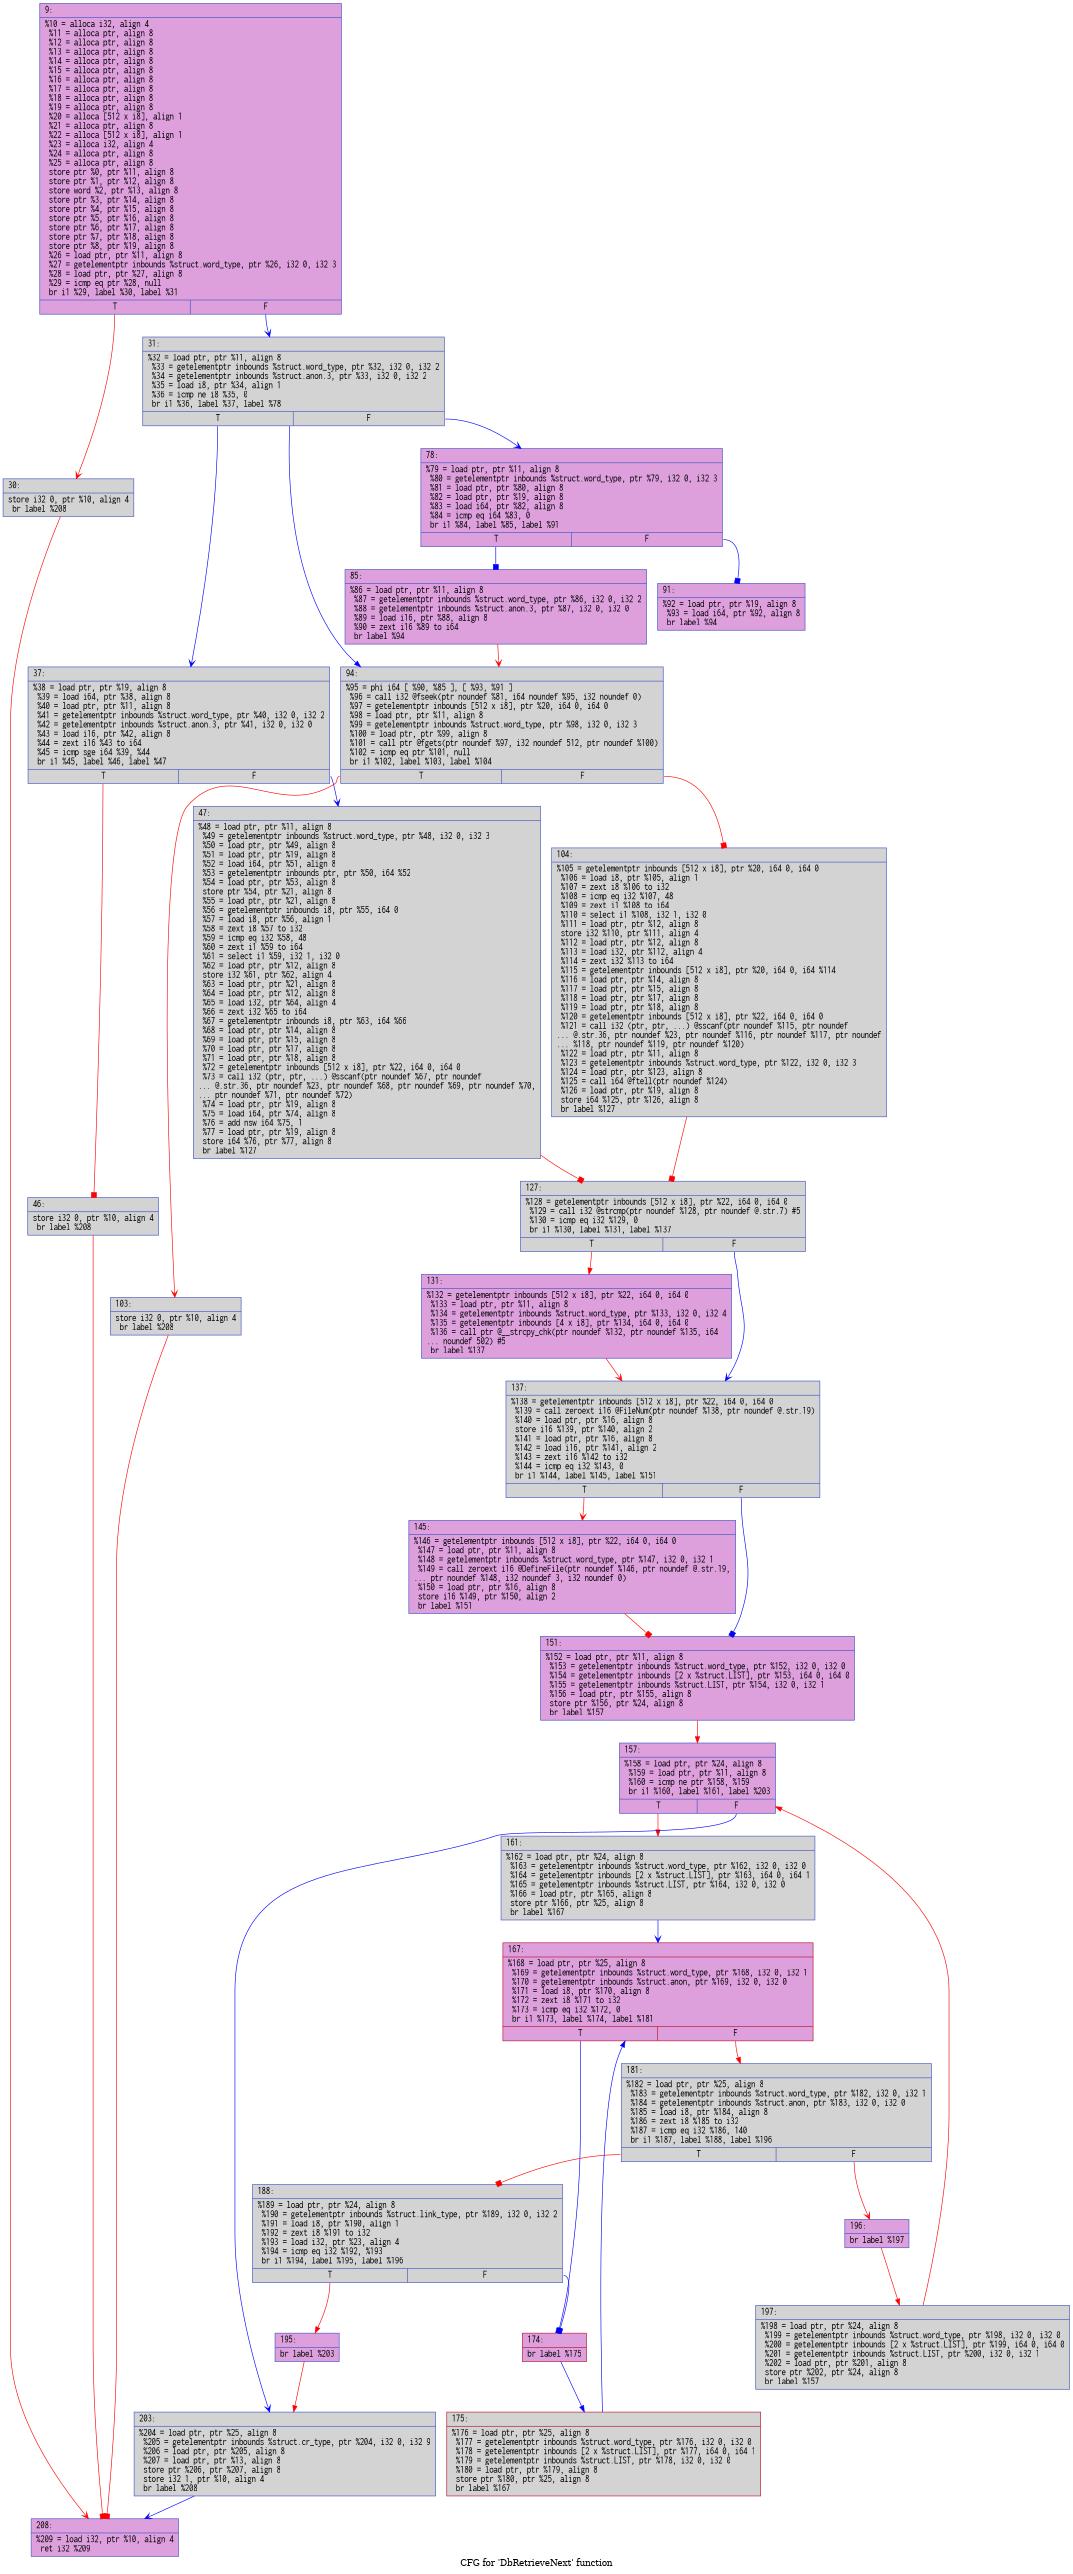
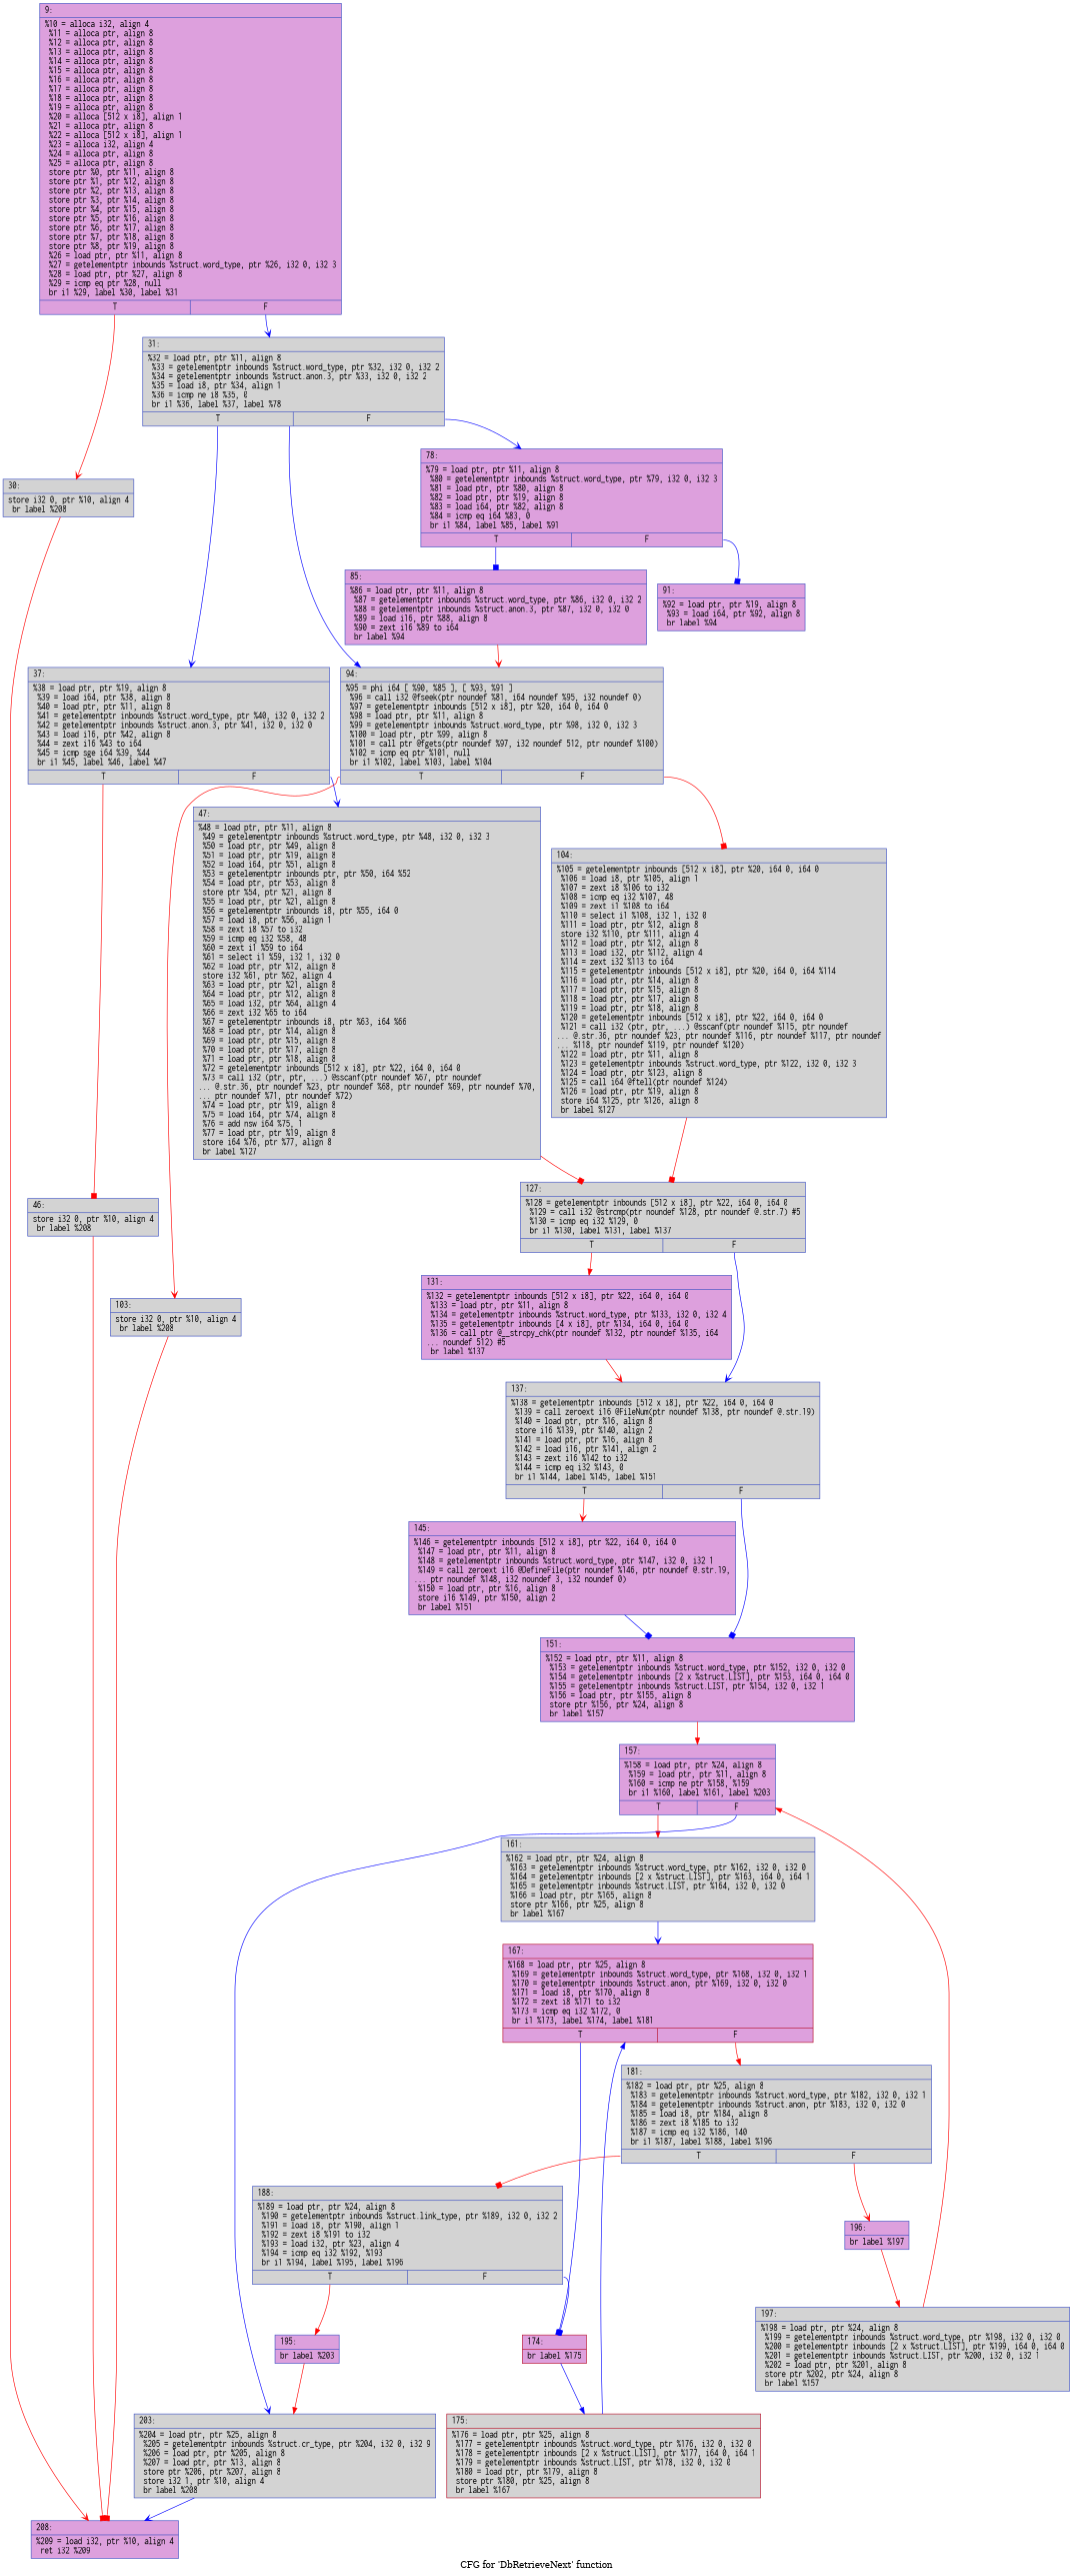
  digraph {
    label="CFG for 'DbRetrieveNext' function"
    node [color="#3d50c3ff" fillcolor=lightgrey fontname=Courier shape=record style=filled]
    edge [arrowhead=vee color=red]
-   n1 [fillcolor=plum label="{9:\l|  %10 = alloca i32, align 4\l  %11 = alloca ptr, align 8\l  %12 = alloca ptr, align 8\l  %13 = alloca ptr, align 8\l  %14 = alloca ptr, align 8\l  %15 = alloca ptr, align 8\l  %16 = alloca ptr, align 8\l  %17 = alloca ptr, align 8\l  %18 = alloca ptr, align 8\l  %19 = alloca ptr, align 8\l  %20 = alloca [512 x i8], align 1\l  %21 = alloca ptr, align 8\l  %22 = alloca [512 x i8], align 1\l  %23 = alloca i32, align 4\l  %24 = alloca ptr, align 8\l  %25 = alloca ptr, align 8\l  store ptr %0, ptr %11, align 8\l  store ptr %1, ptr %12, align 8\l  store word %2, ptr %13, align 8\l  store ptr %3, ptr %14, align 8\l  store ptr %4, ptr %15, align 8\l  store ptr %5, ptr %16, align 8\l  store ptr %6, ptr %17, align 8\l  store ptr %7, ptr %18, align 8\l  store ptr %8, ptr %19, align 8\l  %26 = load ptr, ptr %11, align 8\l  %27 = getelementptr inbounds %struct.word_type, ptr %26, i32 0, i32 3\l  %28 = load ptr, ptr %27, align 8\l  %29 = icmp eq ptr %28, null\l  br i1 %29, label %30, label %31\l|{<s0>T|<s1>F}}"]
+   n1 [fillcolor=plum label="{9:\l|  %10 = alloca i32, align 4\l  %11 = alloca ptr, align 8\l  %12 = alloca ptr, align 8\l  %13 = alloca ptr, align 8\l  %14 = alloca ptr, align 8\l  %15 = alloca ptr, align 8\l  %16 = alloca ptr, align 8\l  %17 = alloca ptr, align 8\l  %18 = alloca ptr, align 8\l  %19 = alloca ptr, align 8\l  %20 = alloca [512 x i8], align 1\l  %21 = alloca ptr, align 8\l  %22 = alloca [512 x i8], align 1\l  %23 = alloca i32, align 4\l  %24 = alloca ptr, align 8\l  %25 = alloca ptr, align 8\l  store ptr %0, ptr %11, align 8\l  store ptr %1, ptr %12, align 8\l  store ptr %2, ptr %13, align 8\l  store ptr %3, ptr %14, align 8\l  store ptr %4, ptr %15, align 8\l  store ptr %5, ptr %16, align 8\l  store ptr %6, ptr %17, align 8\l  store ptr %7, ptr %18, align 8\l  store ptr %8, ptr %19, align 8\l  %26 = load ptr, ptr %11, align 8\l  %27 = getelementptr inbounds %struct.word_type, ptr %26, i32 0, i32 3\l  %28 = load ptr, ptr %27, align 8\l  %29 = icmp eq ptr %28, null\l  br i1 %29, label %30, label %31\l|{<s0>T|<s1>F}}"]
    n2 [label="{30:\l|  store i32 0, ptr %10, align 4\l  br label %208\l}"]
    n3 [label="{31:\l|  %32 = load ptr, ptr %11, align 8\l  %33 = getelementptr inbounds %struct.word_type, ptr %32, i32 0, i32 2\l  %34 = getelementptr inbounds %struct.anon.3, ptr %33, i32 0, i32 2\l  %35 = load i8, ptr %34, align 1\l  %36 = icmp ne i8 %35, 0\l  br i1 %36, label %37, label %78\l|{<s0>T|<s1>F}}"]
    n4 [fillcolor=plum label="{208:\l|  %209 = load i32, ptr %10, align 4\l  ret i32 %209\l}"]
    n5 [label="{37:\l|  %38 = load ptr, ptr %19, align 8\l  %39 = load i64, ptr %38, align 8\l  %40 = load ptr, ptr %11, align 8\l  %41 = getelementptr inbounds %struct.word_type, ptr %40, i32 0, i32 2\l  %42 = getelementptr inbounds %struct.anon.3, ptr %41, i32 0, i32 0\l  %43 = load i16, ptr %42, align 8\l  %44 = zext i16 %43 to i64\l  %45 = icmp sge i64 %39, %44\l  br i1 %45, label %46, label %47\l|{<s0>T|<s1>F}}"]
    n6 [fillcolor=plum label="{78:\l|  %79 = load ptr, ptr %11, align 8\l  %80 = getelementptr inbounds %struct.word_type, ptr %79, i32 0, i32 3\l  %81 = load ptr, ptr %80, align 8\l  %82 = load ptr, ptr %19, align 8\l  %83 = load i64, ptr %82, align 8\l  %84 = icmp eq i64 %83, 0\l  br i1 %84, label %85, label %91\l|{<s0>T|<s1>F}}"]
    n7 [label="{94:\l|  %95 = phi i64 [ %90, %85 ], [ %93, %91 ]\l  %96 = call i32 @fseek(ptr noundef %81, i64 noundef %95, i32 noundef 0)\l  %97 = getelementptr inbounds [512 x i8], ptr %20, i64 0, i64 0\l  %98 = load ptr, ptr %11, align 8\l  %99 = getelementptr inbounds %struct.word_type, ptr %98, i32 0, i32 3\l  %100 = load ptr, ptr %99, align 8\l  %101 = call ptr @fgets(ptr noundef %97, i32 noundef 512, ptr noundef %100)\l  %102 = icmp eq ptr %101, null\l  br i1 %102, label %103, label %104\l|{<s0>T|<s1>F}}"]
    n8 [label="{46:\l|  store i32 0, ptr %10, align 4\l  br label %208\l}"]
    n9 [label="{47:\l|  %48 = load ptr, ptr %11, align 8\l  %49 = getelementptr inbounds %struct.word_type, ptr %48, i32 0, i32 3\l  %50 = load ptr, ptr %49, align 8\l  %51 = load ptr, ptr %19, align 8\l  %52 = load i64, ptr %51, align 8\l  %53 = getelementptr inbounds ptr, ptr %50, i64 %52\l  %54 = load ptr, ptr %53, align 8\l  store ptr %54, ptr %21, align 8\l  %55 = load ptr, ptr %21, align 8\l  %56 = getelementptr inbounds i8, ptr %55, i64 0\l  %57 = load i8, ptr %56, align 1\l  %58 = zext i8 %57 to i32\l  %59 = icmp eq i32 %58, 48\l  %60 = zext i1 %59 to i64\l  %61 = select i1 %59, i32 1, i32 0\l  %62 = load ptr, ptr %12, align 8\l  store i32 %61, ptr %62, align 4\l  %63 = load ptr, ptr %21, align 8\l  %64 = load ptr, ptr %12, align 8\l  %65 = load i32, ptr %64, align 4\l  %66 = zext i32 %65 to i64\l  %67 = getelementptr inbounds i8, ptr %63, i64 %66\l  %68 = load ptr, ptr %14, align 8\l  %69 = load ptr, ptr %15, align 8\l  %70 = load ptr, ptr %17, align 8\l  %71 = load ptr, ptr %18, align 8\l  %72 = getelementptr inbounds [512 x i8], ptr %22, i64 0, i64 0\l  %73 = call i32 (ptr, ptr, ...) @sscanf(ptr noundef %67, ptr noundef\l... @.str.36, ptr noundef %23, ptr noundef %68, ptr noundef %69, ptr noundef %70,\l... ptr noundef %71, ptr noundef %72)\l  %74 = load ptr, ptr %19, align 8\l  %75 = load i64, ptr %74, align 8\l  %76 = add nsw i64 %75, 1\l  %77 = load ptr, ptr %19, align 8\l  store i64 %76, ptr %77, align 8\l  br label %127\l}"]
    n10 [fillcolor=plum label="{85:\l|  %86 = load ptr, ptr %11, align 8\l  %87 = getelementptr inbounds %struct.word_type, ptr %86, i32 0, i32 2\l  %88 = getelementptr inbounds %struct.anon.3, ptr %87, i32 0, i32 0\l  %89 = load i16, ptr %88, align 8\l  %90 = zext i16 %89 to i64\l  br label %94\l}"]
    n11 [fillcolor=plum label="{91:\l|  %92 = load ptr, ptr %19, align 8\l  %93 = load i64, ptr %92, align 8\l  br label %94\l}"]
    n12 [label="{127:\l|  %128 = getelementptr inbounds [512 x i8], ptr %22, i64 0, i64 0\l  %129 = call i32 @strcmp(ptr noundef %128, ptr noundef @.str.7) #5\l  %130 = icmp eq i32 %129, 0\l  br i1 %130, label %131, label %137\l|{<s0>T|<s1>F}}"]
-   n13 [fillcolor=plum label="{131:\l|  %132 = getelementptr inbounds [512 x i8], ptr %22, i64 0, i64 0\l  %133 = load ptr, ptr %11, align 8\l  %134 = getelementptr inbounds %struct.word_type, ptr %133, i32 0, i32 4\l  %135 = getelementptr inbounds [4 x i8], ptr %134, i64 0, i64 0\l  %136 = call ptr @__strcpy_chk(ptr noundef %132, ptr noundef %135, i64\l... noundef 502) #5\l  br label %137\l}"]
+   n13 [fillcolor=plum label="{131:\l|  %132 = getelementptr inbounds [512 x i8], ptr %22, i64 0, i64 0\l  %133 = load ptr, ptr %11, align 8\l  %134 = getelementptr inbounds %struct.word_type, ptr %133, i32 0, i32 4\l  %135 = getelementptr inbounds [4 x i8], ptr %134, i64 0, i64 0\l  %136 = call ptr @__strcpy_chk(ptr noundef %132, ptr noundef %135, i64\l... noundef 512) #5\l  br label %137\l}"]
    n14 [label="{137:\l|  %138 = getelementptr inbounds [512 x i8], ptr %22, i64 0, i64 0\l  %139 = call zeroext i16 @FileNum(ptr noundef %138, ptr noundef @.str.19)\l  %140 = load ptr, ptr %16, align 8\l  store i16 %139, ptr %140, align 2\l  %141 = load ptr, ptr %16, align 8\l  %142 = load i16, ptr %141, align 2\l  %143 = zext i16 %142 to i32\l  %144 = icmp eq i32 %143, 0\l  br i1 %144, label %145, label %151\l|{<s0>T|<s1>F}}"]
    n15 [fillcolor=plum label="{145:\l|  %146 = getelementptr inbounds [512 x i8], ptr %22, i64 0, i64 0\l  %147 = load ptr, ptr %11, align 8\l  %148 = getelementptr inbounds %struct.word_type, ptr %147, i32 0, i32 1\l  %149 = call zeroext i16 @DefineFile(ptr noundef %146, ptr noundef @.str.19,\l... ptr noundef %148, i32 noundef 3, i32 noundef 0)\l  %150 = load ptr, ptr %16, align 8\l  store i16 %149, ptr %150, align 2\l  br label %151\l}"]
    n16 [fillcolor=plum label="{151:\l|  %152 = load ptr, ptr %11, align 8\l  %153 = getelementptr inbounds %struct.word_type, ptr %152, i32 0, i32 0\l  %154 = getelementptr inbounds [2 x %struct.LIST], ptr %153, i64 0, i64 0\l  %155 = getelementptr inbounds %struct.LIST, ptr %154, i32 0, i32 1\l  %156 = load ptr, ptr %155, align 8\l  store ptr %156, ptr %24, align 8\l  br label %157\l}"]
    n17 [label="{103:\l|  store i32 0, ptr %10, align 4\l  br label %208\l}"]
    n18 [label="{104:\l|  %105 = getelementptr inbounds [512 x i8], ptr %20, i64 0, i64 0\l  %106 = load i8, ptr %105, align 1\l  %107 = zext i8 %106 to i32\l  %108 = icmp eq i32 %107, 48\l  %109 = zext i1 %108 to i64\l  %110 = select i1 %108, i32 1, i32 0\l  %111 = load ptr, ptr %12, align 8\l  store i32 %110, ptr %111, align 4\l  %112 = load ptr, ptr %12, align 8\l  %113 = load i32, ptr %112, align 4\l  %114 = zext i32 %113 to i64\l  %115 = getelementptr inbounds [512 x i8], ptr %20, i64 0, i64 %114\l  %116 = load ptr, ptr %14, align 8\l  %117 = load ptr, ptr %15, align 8\l  %118 = load ptr, ptr %17, align 8\l  %119 = load ptr, ptr %18, align 8\l  %120 = getelementptr inbounds [512 x i8], ptr %22, i64 0, i64 0\l  %121 = call i32 (ptr, ptr, ...) @sscanf(ptr noundef %115, ptr noundef\l... @.str.36, ptr noundef %23, ptr noundef %116, ptr noundef %117, ptr noundef\l... %118, ptr noundef %119, ptr noundef %120)\l  %122 = load ptr, ptr %11, align 8\l  %123 = getelementptr inbounds %struct.word_type, ptr %122, i32 0, i32 3\l  %124 = load ptr, ptr %123, align 8\l  %125 = call i64 @ftell(ptr noundef %124)\l  %126 = load ptr, ptr %19, align 8\l  store i64 %125, ptr %126, align 8\l  br label %127\l}"]
    n19 [fillcolor=plum label="{157:\l|  %158 = load ptr, ptr %24, align 8\l  %159 = load ptr, ptr %11, align 8\l  %160 = icmp ne ptr %158, %159\l  br i1 %160, label %161, label %203\l|{<s0>T|<s1>F}}"]
    n20 [label="{161:\l|  %162 = load ptr, ptr %24, align 8\l  %163 = getelementptr inbounds %struct.word_type, ptr %162, i32 0, i32 0\l  %164 = getelementptr inbounds [2 x %struct.LIST], ptr %163, i64 0, i64 1\l  %165 = getelementptr inbounds %struct.LIST, ptr %164, i32 0, i32 0\l  %166 = load ptr, ptr %165, align 8\l  store ptr %166, ptr %25, align 8\l  br label %167\l}"]
    n21 [label="{203:\l|  %204 = load ptr, ptr %25, align 8\l  %205 = getelementptr inbounds %struct.cr_type, ptr %204, i32 0, i32 9\l  %206 = load ptr, ptr %205, align 8\l  %207 = load ptr, ptr %13, align 8\l  store ptr %206, ptr %207, align 8\l  store i32 1, ptr %10, align 4\l  br label %208\l}"]
    n22 [color="#b70d28ff" fillcolor=plum label="{167:\l|  %168 = load ptr, ptr %25, align 8\l  %169 = getelementptr inbounds %struct.word_type, ptr %168, i32 0, i32 1\l  %170 = getelementptr inbounds %struct.anon, ptr %169, i32 0, i32 0\l  %171 = load i8, ptr %170, align 8\l  %172 = zext i8 %171 to i32\l  %173 = icmp eq i32 %172, 0\l  br i1 %173, label %174, label %181\l|{<s0>T|<s1>F}}"]
    n23 [color="#b70d28ff" fillcolor=plum label="{174:\l|  br label %175\l}"]
    n24 [label="{181:\l|  %182 = load ptr, ptr %25, align 8\l  %183 = getelementptr inbounds %struct.word_type, ptr %182, i32 0, i32 1\l  %184 = getelementptr inbounds %struct.anon, ptr %183, i32 0, i32 0\l  %185 = load i8, ptr %184, align 8\l  %186 = zext i8 %185 to i32\l  %187 = icmp eq i32 %186, 140\l  br i1 %187, label %188, label %196\l|{<s0>T|<s1>F}}"]
    n25 [color="#b70d28ff" label="{175:\l|  %176 = load ptr, ptr %25, align 8\l  %177 = getelementptr inbounds %struct.word_type, ptr %176, i32 0, i32 0\l  %178 = getelementptr inbounds [2 x %struct.LIST], ptr %177, i64 0, i64 1\l  %179 = getelementptr inbounds %struct.LIST, ptr %178, i32 0, i32 0\l  %180 = load ptr, ptr %179, align 8\l  store ptr %180, ptr %25, align 8\l  br label %167\l}"]
    n26 [label="{188:\l|  %189 = load ptr, ptr %24, align 8\l  %190 = getelementptr inbounds %struct.link_type, ptr %189, i32 0, i32 2\l  %191 = load i8, ptr %190, align 1\l  %192 = zext i8 %191 to i32\l  %193 = load i32, ptr %23, align 4\l  %194 = icmp eq i32 %192, %193\l  br i1 %194, label %195, label %196\l|{<s0>T|<s1>F}}"]
    n27 [fillcolor=plum label="{196:\l|  br label %197\l}"]
    n28 [fillcolor=plum label="{195:\l|  br label %203\l}"]
    n29 [label="{197:\l|  %198 = load ptr, ptr %24, align 8\l  %199 = getelementptr inbounds %struct.word_type, ptr %198, i32 0, i32 0\l  %200 = getelementptr inbounds [2 x %struct.LIST], ptr %199, i64 0, i64 0\l  %201 = getelementptr inbounds %struct.LIST, ptr %200, i32 0, i32 1\l  %202 = load ptr, ptr %201, align 8\l  store ptr %202, ptr %24, align 8\l  br label %157\l}"]
    n1 -> n2 [tailport=s0]
    n1 -> n3 [color=blue tailport=s1]
    n2 -> n4
    n3 -> n5 [color=blue tailport=s0]
    n3 -> n6 [color=blue tailport=s1]
    n3 -> n7 [arrowhead=normal color=blue]
    n5 -> n8 [arrowhead=box tailport=s0]
    n5 -> n9 [color=blue tailport=s1]
    n6 -> n10 [arrowhead=box color=blue tailport=s0]
    n6 -> n11 [arrowhead=box color=blue tailport=s1]
    n7 -> n17 [tailport=s0]
    n7 -> n18 [arrowhead=box tailport=s1]
    n8 -> n4 [arrowhead=box]
    n9 -> n12 [arrowhead=box]
    n10 -> n7
    n12 -> n13 [arrowhead=normal tailport=s0]
    n12 -> n14 [color=blue tailport=s1]
    n13 -> n14
    n14 -> n15 [tailport=s0]
    n14 -> n16 [arrowhead=box color=blue tailport=s1]
-   n15 -> n16 [arrowhead=box]
+   n15 -> n16 [arrowhead=box color=blue]
    n16 -> n19 [arrowhead=normal]
    n17 -> n4 [arrowhead=box]
    n18 -> n12 [arrowhead=box]
    n19 -> n20 [arrowhead=normal tailport=s0]
    n19 -> n21 [color=blue tailport=s1]
    n20 -> n22 [color=blue]
    n21 -> n4 [color=blue]
    n22 -> n23 [arrowhead=box color=blue tailport=s0]
    n22 -> n24 [arrowhead=normal tailport=s1]
    n23 -> n25 [arrowhead=normal color=blue]
    n24 -> n26 [arrowhead=box tailport=s0]
    n24 -> n27 [tailport=s1]
    n25 -> n22 [arrowhead=normal color=blue]
    n26 -> n23 [arrowhead=box color=blue tailport=s1]
    n26 -> n28 [arrowhead=normal tailport=s0]
    n27 -> n29 [arrowhead=normal]
    n28 -> n21 [arrowhead=normal]
    n29 -> n19 [arrowhead=normal]
  }
